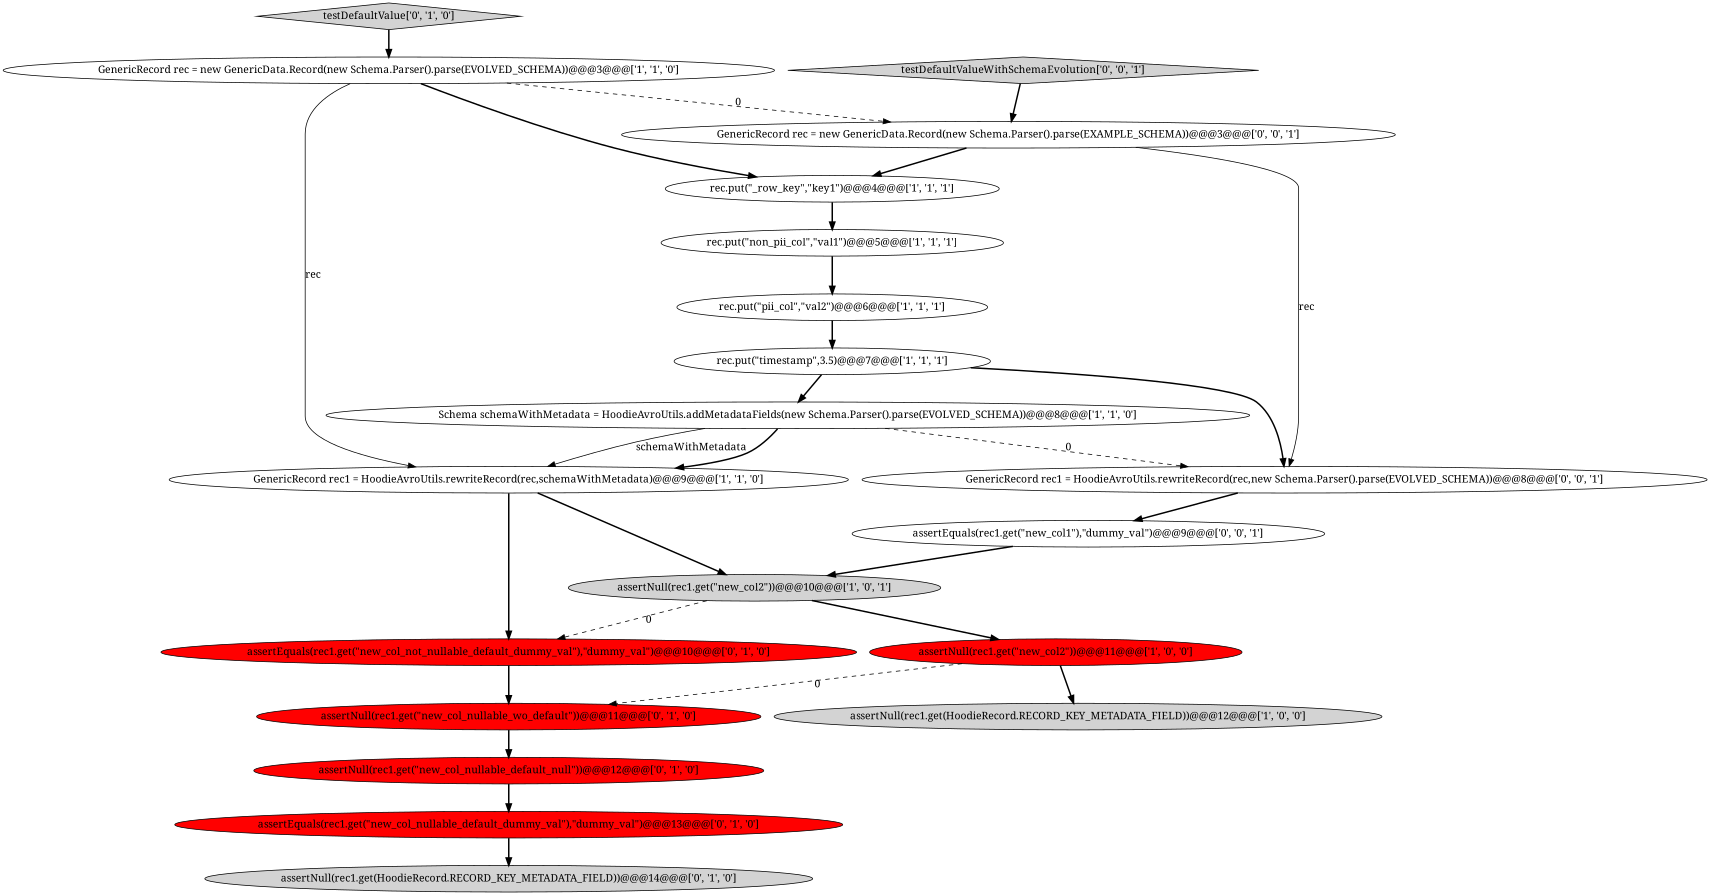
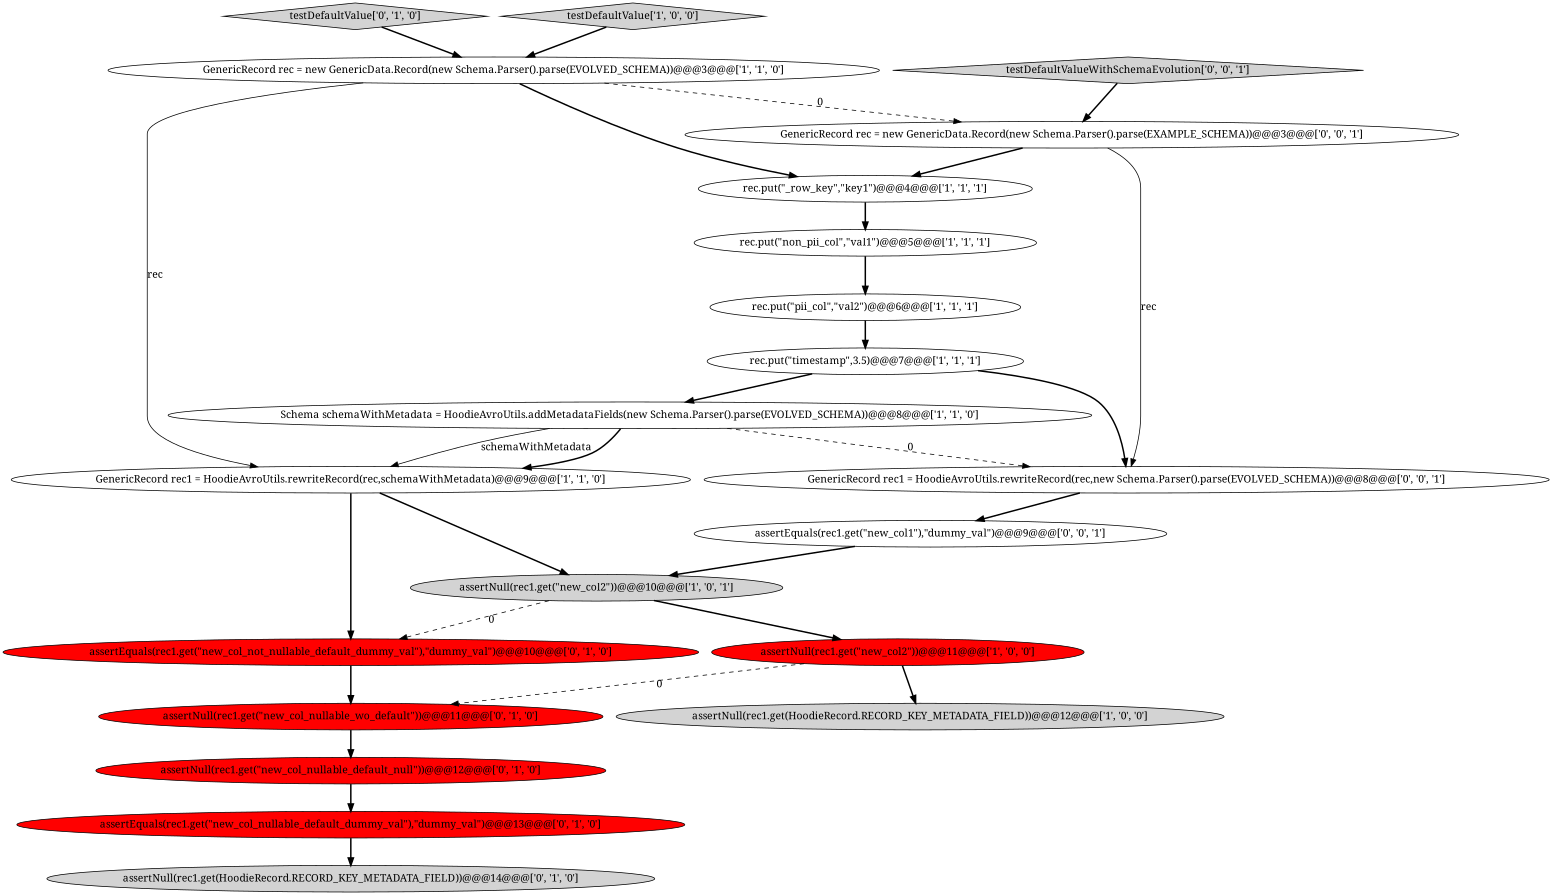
  digraph {
    fontname="Noto Serif"
    node [fillcolor=white shape=ellipse style=filled fontname="Noto Serif"]
    edge [style=bold fontname="Noto Serif"]
    n1 [label="GenericRecord rec1 = HoodieAvroUtils.rewriteRecord(rec,new Schema.Parser().parse(EVOLVED_SCHEMA))@@@8@@@['0', '0', '1']"]
    n2 [label="assertEquals(rec1.get(\"new_col1\"),\"dummy_val\")@@@9@@@['0', '0', '1']"]
    n3 [label="GenericRecord rec = new GenericData.Record(new Schema.Parser().parse(EXAMPLE_SCHEMA))@@@3@@@['0', '0', '1']"]
    n4 [label="rec.put(\"_row_key\",\"key1\")@@@4@@@['1', '1', '1']"]
    n5 [label="rec.put(\"pii_col\",\"val2\")@@@6@@@['1', '1', '1']"]
    n6 [label="rec.put(\"timestamp\",3.5)@@@7@@@['1', '1', '1']"]
    n7 [label="rec.put(\"non_pii_col\",\"val1\")@@@5@@@['1', '1', '1']"]
    n8 [fillcolor=red label="assertEquals(rec1.get(\"new_col_not_nullable_default_dummy_val\"),\"dummy_val\")@@@10@@@['0', '1', '0']"]
    n9 [fillcolor=red label="assertNull(rec1.get(\"new_col_nullable_wo_default\"))@@@11@@@['0', '1', '0']"]
    n10 [label="GenericRecord rec1 = HoodieAvroUtils.rewriteRecord(rec,schemaWithMetadata)@@@9@@@['1', '1', '0']"]
    n11 [fillcolor=lightgray label="assertNull(rec1.get(\"new_col2\"))@@@10@@@['1', '0', '1']"]
    n12 [fillcolor=red label="assertNull(rec1.get(\"new_col2\"))@@@11@@@['1', '0', '0']"]
    n13 [fillcolor=lightgray label="testDefaultValueWithSchemaEvolution['0', '0', '1']" shape=diamond]
    n14 [label="GenericRecord rec = new GenericData.Record(new Schema.Parser().parse(EVOLVED_SCHEMA))@@@3@@@['1', '1', '0']"]
    n15 [fillcolor=lightgray label="assertNull(rec1.get(HoodieRecord.RECORD_KEY_METADATA_FIELD))@@@12@@@['1', '0', '0']"]
    n16 [fillcolor=red label="assertNull(rec1.get(\"new_col_nullable_default_null\"))@@@12@@@['0', '1', '0']"]
    n17 [fillcolor=lightgray label="testDefaultValue['0', '1', '0']" shape=diamond]
    n18 [label="Schema schemaWithMetadata = HoodieAvroUtils.addMetadataFields(new Schema.Parser().parse(EVOLVED_SCHEMA))@@@8@@@['1', '1', '0']"]
    n19 [fillcolor=lightgray label="assertNull(rec1.get(HoodieRecord.RECORD_KEY_METADATA_FIELD))@@@14@@@['0', '1', '0']"]
    n20 [fillcolor=red label="assertEquals(rec1.get(\"new_col_nullable_default_dummy_val\"),\"dummy_val\")@@@13@@@['0', '1', '0']"]
+   n21 [fillcolor=lightgray label="testDefaultValue['1', '0', '0']" shape=diamond]
    n1 -> n2
    n2 -> n11
    n3 -> n1 [label=rec style=solid]
    n3 -> n4
    n4 -> n7
    n5 -> n6
    n6 -> n1
    n6 -> n18
    n7 -> n5
    n8 -> n9
    n9 -> n16
    n10 -> n8
    n10 -> n11
    n11 -> n8 [label=0 style=dashed]
    n11 -> n12
    n12 -> n9 [label=0 style=dashed]
    n12 -> n15
    n13 -> n3
    n14 -> n3 [label=0 style=dashed]
    n14 -> n4
    n14 -> n10 [label=rec style=solid]
    n16 -> n20
    n17 -> n14
    n18 -> n1 [label=0 style=dashed]
    n18 -> n10 [label=schemaWithMetadata style=solid]
    n18 -> n10
    n20 -> n19
+   n21 -> n14
  }
